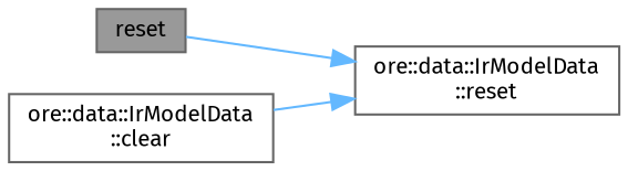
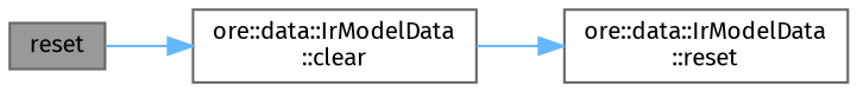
  digraph {
    fontname="Fira Sans"
    rankdir=LR
    node [color=grey40 fillcolor=white fontname="Fira Sans" fontsize=10 shape=box style=filled]
    edge [color=steelblue1 fontname="Fira Sans" fontsize=10 labelfontname=Helvetica labelfontsize=10 style=solid]
    n1 [color=gray40 fillcolor=grey60 fontcolor=black height=0.2 label=reset width=0.4]
    n2 [height=0.2 label="ore::data::IrModelData\l::reset" width=0.4]
    n3 [height=0.2 label="ore::data::IrModelData\l::clear" width=0.4]
-   n1 -> n2
+   n1 -> n3
    n3 -> n2
  }
